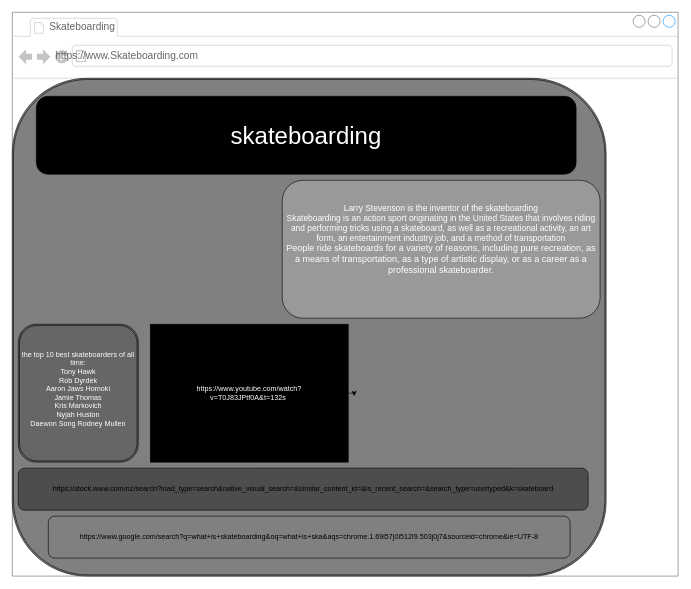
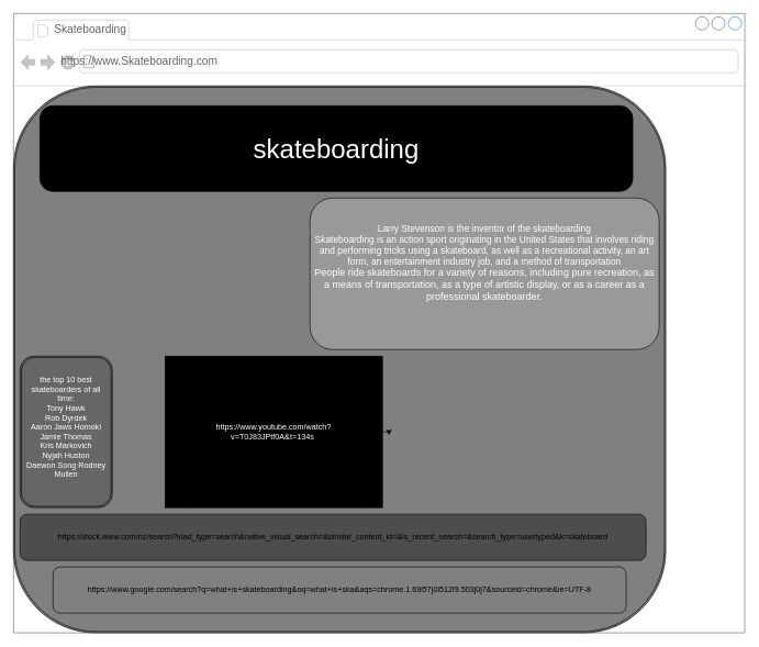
  <mxCell id="0" />
  <mxCell id="1" parent="0" />
  <mxCell id="2" value="https://t4.ftcdn.net/jpg/03/02/06/95/240_F_302069526_7c0c5jrY15yVzeacaCMCckSBTQKEUT3S.jpg" style="strokeWidth=1;shadow=0;dashed=0;align=center;html=1;shape=mxgraph.mockup.containers.browserWindow;rSize=0;strokeColor=#666666;strokeColor2=#008cff;strokeColor3=#c4c4c4;mainText=,;recursiveResize=0;" parent="1" vertex="1"><mxGeometry x="20" y="20" width="1110" height="940" as="geometry" /></mxCell>
  <mxCell id="3" value="https://www.youtube.com/watch?v=T0J83JPtf0A&amp;nbsp;&amp;nbsp;" style="rounded=1;whiteSpace=wrap;html=1;fillColor=#B3B3B3;" parent="2" vertex="1"><mxGeometry x="230" y="590" width="320" height="240" as="geometry" /></mxCell>
  <mxCell id="4" value="Skateboarding" style="strokeWidth=1;shadow=0;dashed=0;align=center;html=1;shape=mxgraph.mockup.containers.anchor;fontSize=17;fontColor=#666666;align=left;" parent="2" vertex="1"><mxGeometry x="60" y="12" width="130" height="26" as="geometry" /></mxCell>
  <mxCell id="5" value="https://www.Skateboarding.com" style="strokeWidth=1;shadow=0;dashed=0;align=center;html=1;shape=mxgraph.mockup.containers.anchor;rSize=0;fontSize=17;fontColor=#666666;align=left;" parent="2" vertex="1"><mxGeometry x="70" y="60" width="250" height="26" as="geometry" /></mxCell>
  <mxCell id="6" value="&lt;img width=&quot;undefined&quot; height=&quot;undefined&quot;&gt;" style="shape=ext;double=1;rounded=1;whiteSpace=wrap;html=1;fillColor=#808080;" parent="2" vertex="1"><mxGeometry y="110" width="990" height="830" as="geometry" /></mxCell>
  <mxCell id="7" value="&lt;font color=&quot;#ffffff&quot; style=&quot;font-size: 40px&quot;&gt;skateboarding&lt;/font&gt;" style="rounded=1;whiteSpace=wrap;html=1;fillColor=#000000;" parent="2" vertex="1"><mxGeometry x="40" y="140" width="900" height="130" as="geometry" /></mxCell>
- <mxCell id="8" value="&lt;font color=&quot;#ffffff&quot;&gt;the top 10 best skateboarders of all time:&lt;br&gt;Tony Hawk&lt;br&gt;Rob Dyrdek&lt;br&gt;Aaron Jaws Homoki&lt;br&gt;Jamie Thomas&lt;br&gt;Kris Markovich&lt;br&gt;Nyjah Huston&lt;br&gt;Daewon Song Rodney Mullen&lt;br&gt;&lt;br&gt;&lt;/font&gt;" style="shape=ext;double=1;rounded=1;whiteSpace=wrap;html=1;fillColor=#666666;" parent="2" vertex="1"><mxGeometry x="10" y="520" width="200" height="230" as="geometry" /></mxCell>
+ <mxCell id="8" value="&lt;font color=&quot;#ffffff&quot;&gt;the top 10 best skateboarders of all time:&lt;br&gt;Tony Hawk&lt;br&gt;Rob Dyrdek&lt;br&gt;Aaron Jaws Homoki&lt;br&gt;Jamie Thomas&lt;br&gt;Kris Markovich&lt;br&gt;Nyjah Huston&lt;br&gt;Daewon Song Rodney Mullen&lt;br&gt;&lt;br&gt;&lt;/font&gt;" style="shape=ext;double=1;rounded=1;whiteSpace=wrap;html=1;fillColor=#666666;" parent="2" vertex="1"><mxGeometry x="10" y="520" width="140" height="230" as="geometry" /></mxCell>
  <mxCell id="9" value="&lt;font color=&quot;#ffffff&quot;&gt;&lt;span style=&quot;font-family: &amp;#34;arial&amp;#34; , sans-serif ; font-size: 14px ; text-align: left&quot;&gt;Larry Stevenson is the inventor of the skateboarding&lt;br&gt;Skateboarding is an action sport originating in the United States that involves riding and performing tricks using a skateboard, as well as a recreational activity, an art form, an entertainment industry job, and a method of transportation&lt;br&gt;&lt;/span&gt;&lt;font style=&quot;font-size: 15px&quot;&gt;&lt;span style=&quot;font-family: &amp;#34;arial&amp;#34; , sans-serif&quot;&gt;People ride skateboards for a variety of reasons, including pure recreation, as a&amp;nbsp;&lt;/span&gt;&lt;span style=&quot;font-family: &amp;#34;arial&amp;#34; , sans-serif&quot;&gt;means of transportation&lt;/span&gt;&lt;span style=&quot;font-family: &amp;#34;arial&amp;#34; , sans-serif&quot;&gt;, as a type of artistic display, or as a career as a professional skateboarder.&lt;br&gt;&lt;/span&gt;&lt;/font&gt;&lt;/font&gt;&lt;span style=&quot;font-family: &amp;#34;arial&amp;#34; , sans-serif ; font-size: 14px ; text-align: left&quot;&gt;&lt;font color=&quot;#ffffff&quot;&gt;&lt;br&gt;&lt;br&gt;&lt;/font&gt;&lt;/span&gt;" style="rounded=1;whiteSpace=wrap;html=1;fillColor=#999999;" parent="2" vertex="1"><mxGeometry x="450" y="280" width="530" height="230" as="geometry" /></mxCell>
  <mxCell id="10" style="edgeStyle=orthogonalEdgeStyle;rounded=0;orthogonalLoop=1;jettySize=auto;html=1;exitX=0.5;exitY=1;exitDx=0;exitDy=0;" parent="2" source="9" target="9" edge="1"><mxGeometry relative="1" as="geometry" /></mxCell>
  <mxCell id="11" value="https://stock.www.com/nz/search?load_type=search&amp;amp;native_visual_search=&amp;amp;similar_content_id=&amp;amp;is_recent_search=&amp;amp;search_type=usertyped&amp;amp;k=skateboard" style="rounded=1;whiteSpace=wrap;html=1;fillColor=#4D4D4D;" parent="2" vertex="1"><mxGeometry x="10" y="760" width="950" height="70" as="geometry" /></mxCell>
  <mxCell id="12" value="https://www.google.com/search?q=what+is+skateboarding&amp;amp;oq=what+is+ska&amp;amp;aqs=chrome.1.69i57j0i512l9.503j0j7&amp;amp;sourceid=chrome&amp;amp;ie=UTF-8" style="rounded=1;whiteSpace=wrap;html=1;fillColor=#808080;" parent="2" vertex="1"><mxGeometry x="60" y="840" width="870" height="70" as="geometry" /></mxCell>
  <mxCell id="13" style="edgeStyle=orthogonalEdgeStyle;rounded=0;orthogonalLoop=1;jettySize=auto;html=1;exitX=1;exitY=0.5;exitDx=0;exitDy=0;entryX=0;entryY=0.5;entryDx=0;entryDy=0;" parent="2" source="14" edge="1"><mxGeometry relative="1" as="geometry"><mxPoint x="570" y="640.0" as="targetPoint" /></mxGeometry></mxCell>
- <mxCell id="14" value="&lt;font color=&quot;#ffffff&quot;&gt;https://www.youtube.com/watch?v=T0J83JPtf0A&amp;amp;t=132s&amp;nbsp;&lt;/font&gt;" style="shape=process;whiteSpace=wrap;html=1;backgroundOutline=1;fillColor=#000000;" parent="2" vertex="1"><mxGeometry x="230" y="520" width="330" height="230" as="geometry" /></mxCell>
+ <mxCell id="14" value="&lt;font color=&quot;#ffffff&quot;&gt;https://www.youtube.com/watch?v=T0J83JPtf0A&amp;amp;t=134s&amp;nbsp;&lt;/font&gt;" style="shape=process;whiteSpace=wrap;html=1;backgroundOutline=1;fillColor=#000000;" parent="2" vertex="1"><mxGeometry x="230" y="520" width="330" height="230" as="geometry" /></mxCell>
  <mxCell id="15" value="" style="shape=image;verticalLabelPosition=bottom;labelBackgroundColor=#ffffff;verticalAlign=top;aspect=fixed;imageAspect=0;image=https://images.unsplash.com/photo-1517871627464-75e4506348f3?ixid=MnwxMjA3fDB8MHxzZWFyY2h8NjB8fHNrYXRlYm9hcmRpbmd8ZW58MHx8MHx8&amp;ixlib=rb-1.2.1&amp;w=1000&amp;q=80;" parent="2" vertex="1"><mxGeometry x="594.96" y="523.21" width="335.04" height="223.58" as="geometry" /></mxCell>
  <mxCell id="16" value="" style="shape=image;verticalLabelPosition=bottom;labelBackgroundColor=#ffffff;verticalAlign=top;aspect=fixed;imageAspect=0;image=https://images.unsplash.com/photo-1573691138222-741a6db847d9?ixid=MnwxMjA3fDB8MHxzZWFyY2h8MTc2fHxza2F0ZWJvYXJkaW5nfGVufDB8fDB8fA%3D%3D&amp;ixlib=rb-1.2.1&amp;w=1000&amp;q=80;" parent="2" vertex="1"><mxGeometry x="70" y="278.22" width="350" height="233.56" as="geometry" /></mxCell>
